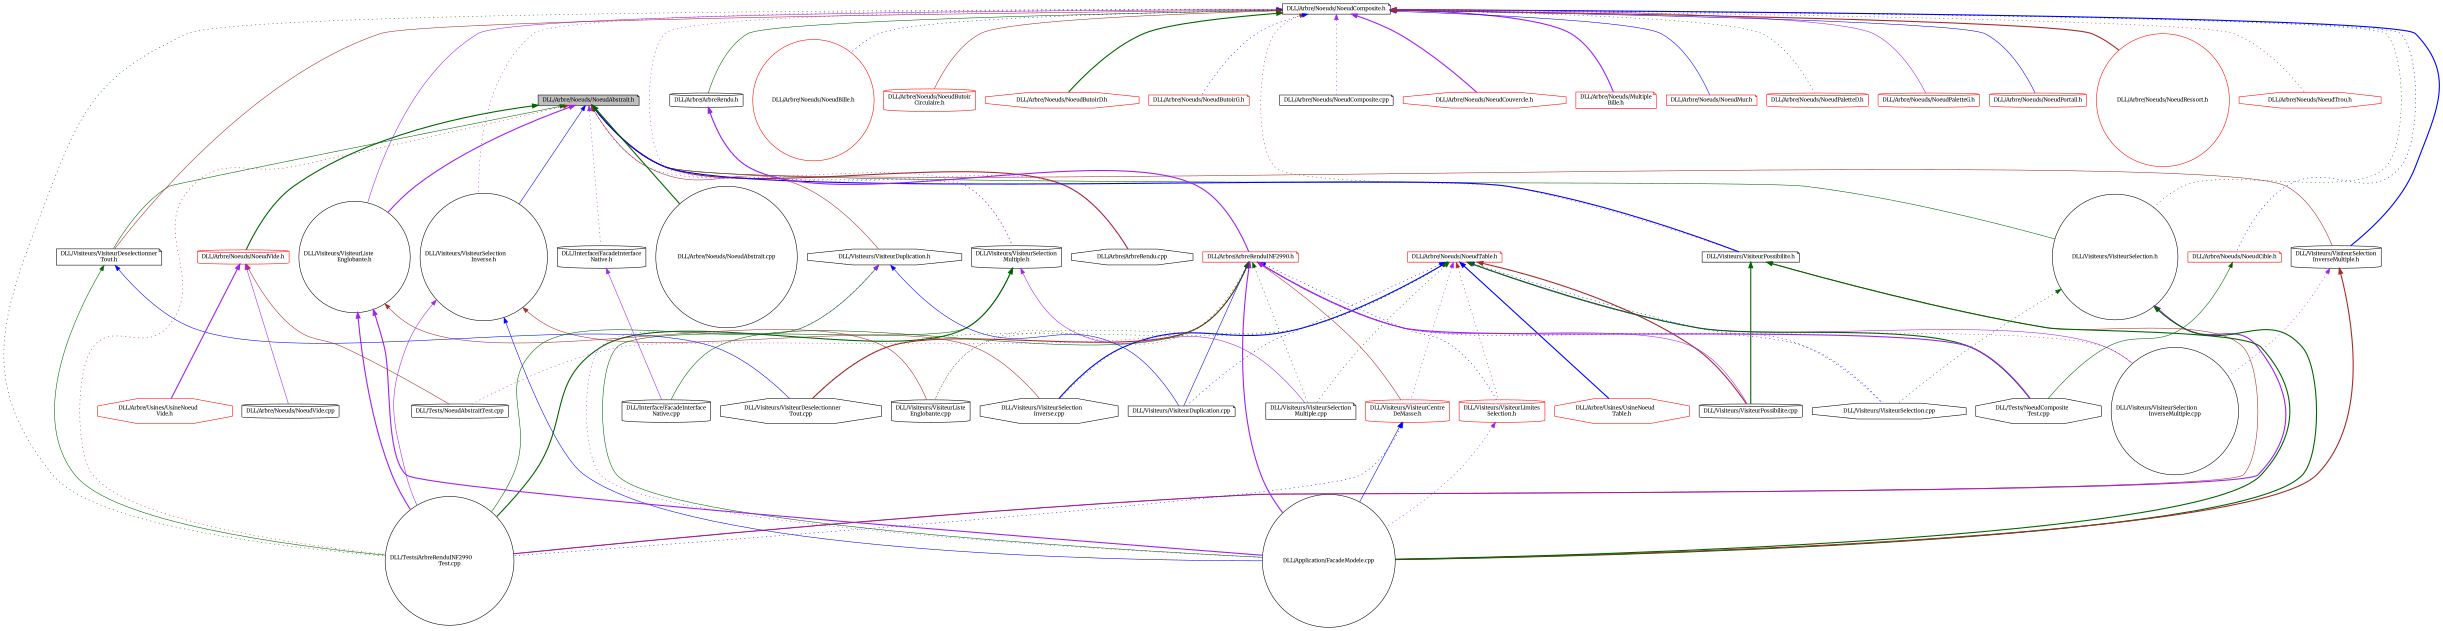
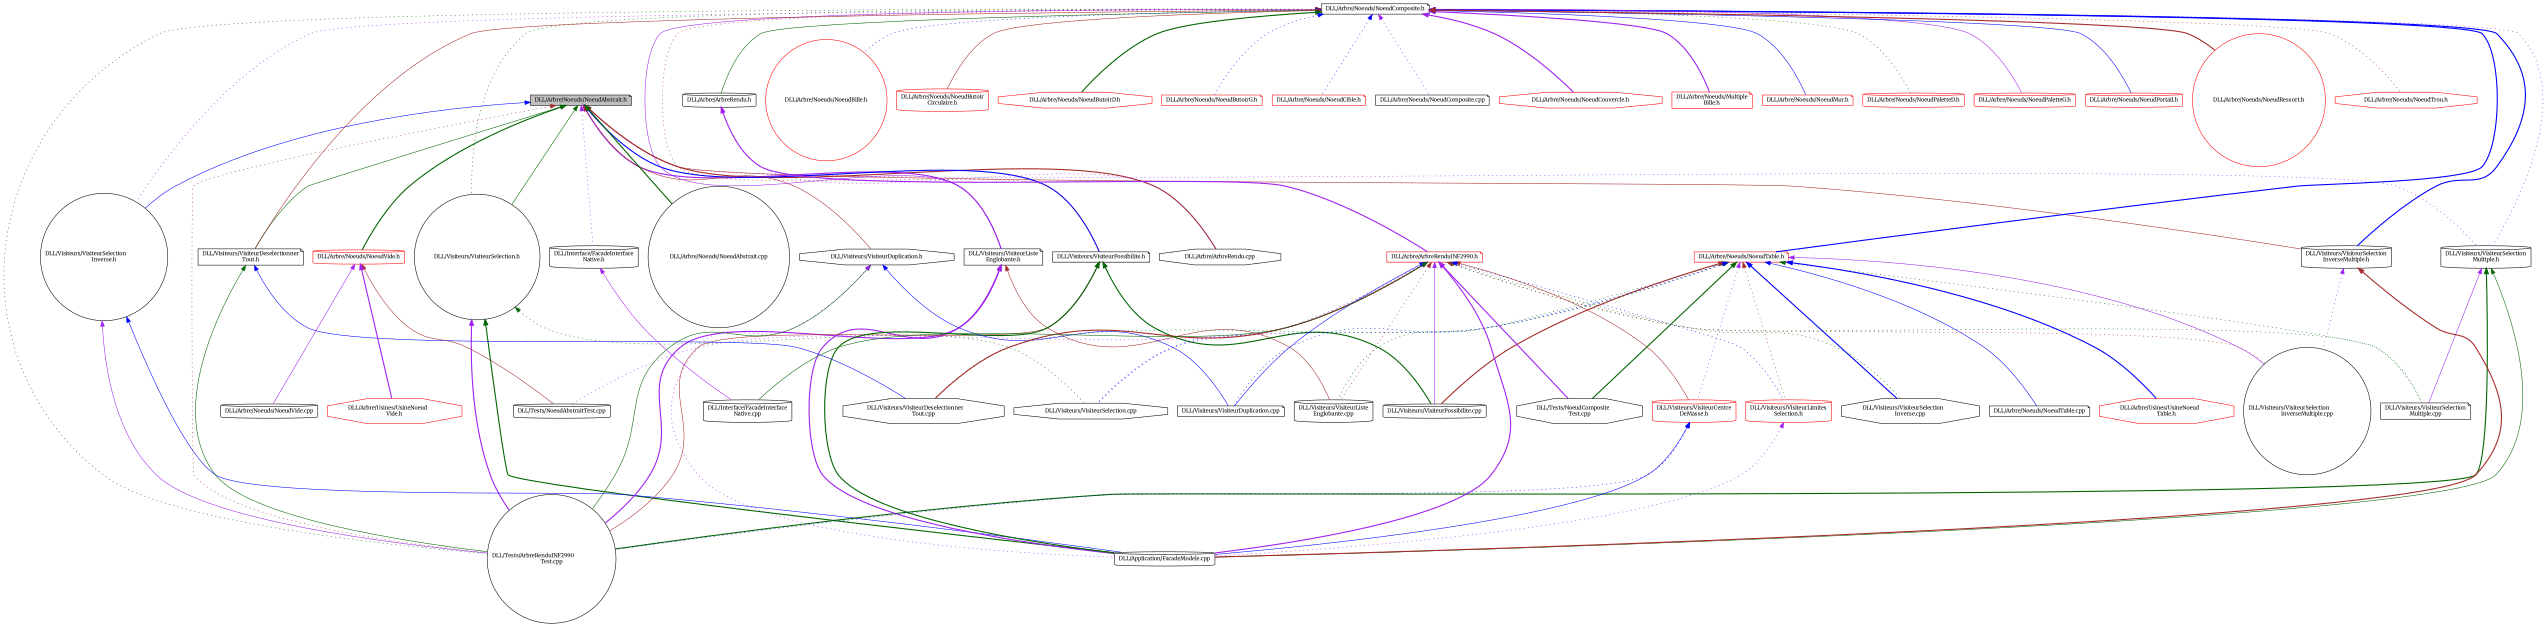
  digraph {
    fontname=Merriweather
    node [color=black fillcolor=white fontname=Merriweather fontsize=10 shape=cylinder style=filled]
    edge [color=purple dir=back fontname=Merriweather fontsize=10 labelfontname=Helvetica labelfontsize=10 style=solid]
    n1 [fillcolor=grey75 fontcolor=black height=0.2 label="DLL/Arbre/Noeuds/NoeudAbstrait.h" shape=note width=0.4]
    n2 [height=0.2 label="DLL/Visiteurs/VisiteurSelection.h" shape=circle width=0.4]
    n3 [height=0.2 label="DLL/Tests/ArbreRenduINF2990\lTest.cpp" shape=circle width=0.4]
    n4 [height=0.2 label="DLL/Visiteurs/VisiteurSelection\lInverse.h" shape=circle width=0.4]
    n5 [height=0.2 label="DLL/Visiteurs/VisiteurSelection\lMultiple.h" width=0.4]
    n6 [height=0.2 label="DLL/Visiteurs/VisiteurSelection\lInverseMultiple.h" width=0.4]
    n7 [height=0.2 label="DLL/Arbre/ArbreRendu.cpp" shape=octagon width=0.4]
-   n8 [height=0.2 label="DLL/Visiteurs/VisiteurListe\lEnglobante.h" shape=circle width=0.4]
+   n8 [height=0.2 label="DLL/Visiteurs/VisiteurListe\lEnglobante.h" shape=note width=0.4]
    n9 [height=0.2 label="DLL/Visiteurs/VisiteurPossibilite.h" shape=note width=0.4]
    n10 [height=0.2 label="DLL/Visiteurs/VisiteurDeselectionner\lTout.h" shape=note width=0.4]
    n11 [height=0.2 label="DLL/Visiteurs/VisiteurDuplication.h" shape=octagon width=0.4]
    n12 [height=0.2 label="DLL/Arbre/Noeuds/NoeudAbstrait.cpp" shape=circle width=0.4]
    n13 [color=red height=0.2 label="DLL/Arbre/Noeuds/NoeudVide.h" width=0.4]
    n14 [height=0.2 label="DLL/Interface/FacadeInterface\lNative.h" width=0.4]
-   n15 [height=0.2 label="DLL/Application/FacadeModele.cpp" shape=circle width=0.4]
+   n15 [height=0.2 label="DLL/Application/FacadeModele.cpp" width=0.4]
    n16 [height=0.2 label="DLL/Visiteurs/VisiteurSelection.cpp" shape=octagon width=0.4]
    n17 [height=0.2 label="DLL/Visiteurs/VisiteurSelection\lInverse.cpp" shape=octagon width=0.4]
    n18 [height=0.2 label="DLL/Visiteurs/VisiteurSelection\lMultiple.cpp" shape=note width=0.4]
    n19 [height=0.2 label="DLL/Visiteurs/VisiteurSelection\lInverseMultiple.cpp" shape=circle width=0.4]
    n20 [height=0.2 label="DLL/Arbre/Noeuds/NoeudComposite.h" shape=note width=0.4]
    n21 [height=0.2 label="DLL/Arbre/ArbreRendu.h" width=0.4]
    n22 [color=red height=0.2 label="DLL/Arbre/Noeuds/NoeudTable.h" shape=note width=0.4]
    n23 [color=red height=0.2 label="DLL/Arbre/Noeuds/NoeudBille.h" shape=circle width=0.4]
    n24 [color=red height=0.2 label="DLL/Arbre/Noeuds/NoeudButoir\lCirculaire.h" width=0.4]
    n25 [color=red height=0.2 label="DLL/Arbre/Noeuds/NoeudButoirD.h" shape=octagon width=0.4]
    n26 [color=red height=0.2 label="DLL/Arbre/Noeuds/NoeudButoirG.h" shape=note width=0.4]
    n27 [color=red height=0.2 label="DLL/Arbre/Noeuds/NoeudCible.h" shape=note width=0.4]
    n28 [height=0.2 label="DLL/Arbre/Noeuds/NoeudComposite.cpp" shape=note width=0.4]
    n29 [color=red height=0.2 label="DLL/Arbre/Noeuds/NoeudCouvercle.h" shape=octagon width=0.4]
    n30 [color=red height=0.2 label="DLL/Arbre/Noeuds/Multiple\lBille.h" shape=note width=0.4]
    n31 [color=red height=0.2 label="DLL/Arbre/Noeuds/NoeudMur.h" shape=note width=0.4]
    n32 [color=red height=0.2 label="DLL/Arbre/Noeuds/NoeudPaletteD.h" width=0.4]
    n33 [color=red height=0.2 label="DLL/Arbre/Noeuds/NoeudPaletteG.h" width=0.4]
    n34 [color=red height=0.2 label="DLL/Arbre/Noeuds/NoeudPortail.h" width=0.4]
    n35 [color=red height=0.2 label="DLL/Arbre/Noeuds/NoeudRessort.h" shape=circle width=0.4]
    n36 [color=red height=0.2 label="DLL/Arbre/Noeuds/NoeudTrou.h" shape=octagon width=0.4]
    n37 [height=0.2 label="DLL/Visiteurs/VisiteurListe\lEnglobante.cpp" width=0.4]
    n38 [height=0.2 label="DLL/Visiteurs/VisiteurPossibilite.cpp" width=0.4]
    n39 [height=0.2 label="DLL/Visiteurs/VisiteurDeselectionner\lTout.cpp" shape=octagon width=0.4]
    n40 [height=0.2 label="DLL/Visiteurs/VisiteurDuplication.cpp" shape=note width=0.4]
    n41 [height=0.2 label="DLL/Tests/NoeudAbstraitTest.cpp" width=0.4]
    n42 [color=red height=0.2 label="DLL/Arbre/Usines/UsineNoeud\lVide.h" shape=octagon width=0.4]
    n43 [height=0.2 label="DLL/Arbre/Noeuds/NoeudVide.cpp" width=0.4]
    n44 [height=0.2 label="DLL/Interface/FacadeInterface\lNative.cpp" width=0.4]
    n45 [color=red height=0.2 label="DLL/Arbre/ArbreRenduINF2990.h" shape=note width=0.4]
    n46 [color=red height=0.2 label="DLL/Visiteurs/VisiteurCentre\lDeMasse.h" width=0.4]
    n47 [color=red height=0.2 label="DLL/Visiteurs/VisiteurLimites\lSelection.h" width=0.4]
    n48 [height=0.2 label="DLL/Tests/NoeudComposite\lTest.cpp" shape=octagon width=0.4]
    n49 [color=red height=0.2 label="DLL/Arbre/Usines/UsineNoeud\lTable.h" shape=octagon width=0.4]
+   n50 [height=0.2 label="DLL/Arbre/Noeuds/NoeudTable.cpp" shape=note width=0.4]
    n1 -> n2 [color=darkgreen]
    n1 -> n3 [color=brown style=dotted]
    n1 -> n4 [color=blue]
    n1 -> n5 [style=dotted]
    n1 -> n6 [color=brown]
    n1 -> n7 [color=brown style=bold]
    n1 -> n8 [style=bold]
    n1 -> n9 [color=blue style=bold]
    n1 -> n10 [color=darkgreen]
    n1 -> n11 [color=brown]
    n1 -> n12 [color=darkgreen style=bold]
    n1 -> n13 [color=darkgreen style=bold]
    n1 -> n14 [style=dotted]
    n2 -> n3 [style=bold]
    n2 -> n15 [color=darkgreen style=bold]
    n2 -> n16 [color=darkgreen style=dotted]
    n4 -> n3
    n4 -> n15 [color=blue]
-   n4 -> n17 [color=brown]
    n5 -> n3 [color=darkgreen style=bold]
    n5 -> n15 [color=darkgreen]
    n5 -> n18
    n6 -> n15 [color=brown style=bold]
    n6 -> n19 [style=dotted]
    n8 -> n3 [style=bold]
    n8 -> n15 [style=bold]
    n8 -> n37 [color=brown]
    n9 -> n3 [color=brown]
    n9 -> n15 [color=darkgreen style=bold]
    n9 -> n38 [color=darkgreen style=bold]
    n10 -> n3 [color=darkgreen]
    n10 -> n39 [color=blue]
    n11 -> n3 [color=darkgreen]
    n11 -> n15 [style=dotted]
    n11 -> n40 [color=blue]
    n13 -> n41 [color=brown]
    n13 -> n42 [style=bold]
    n13 -> n43
    n14 -> n44
    n20 -> n2 [color=darkgreen style=dotted]
    n20 -> n3 [color=darkgreen style=dotted]
    n20 -> n4 [style=dotted]
    n20 -> n5 [style=dotted]
    n20 -> n6 [color=blue style=bold]
    n20 -> n8
    n20 -> n9 [color=brown style=dotted]
    n20 -> n10 [color=brown]
    n20 -> n21 [color=darkgreen]
+   n20 -> n22 [color=blue style=bold]
    n20 -> n23 [color=blue style=dotted]
    n20 -> n24 [color=brown]
    n20 -> n25 [color=darkgreen style=bold]
    n20 -> n26 [color=blue style=dotted]
    n20 -> n27 [color=blue style=dotted]
    n20 -> n28 [style=dotted]
    n20 -> n29 [style=bold]
    n20 -> n30 [style=bold]
    n20 -> n31 [color=blue]
    n20 -> n32 [color=darkgreen style=dotted]
    n20 -> n33
    n20 -> n34 [color=blue]
    n20 -> n35 [color=brown style=bold]
    n20 -> n36 [color=brown style=dotted]
    n21 -> n7 [style=dotted]
    n21 -> n45 [style=bold]
    n22 -> n16 [color=blue style=dotted]
    n22 -> n17 [color=blue style=bold]
    n22 -> n18 [color=darkgreen style=dotted]
    n22 -> n19
    n22 -> n37 [color=darkgreen style=dotted]
    n22 -> n38 [color=brown style=bold]
    n22 -> n39 [color=darkgreen style=dotted]
    n22 -> n40 [color=blue style=dotted]
    n22 -> n46 [style=dotted]
    n22 -> n47 [color=brown style=dotted]
    n22 -> n48 [color=darkgreen style=bold]
    n22 -> n49 [color=blue style=bold]
-   n27 -> n48 [color=darkgreen]
+   n22 -> n50 [color=blue]
    n45 -> n15 [style=bold]
    n45 -> n16 [color=blue style=dotted]
    n45 -> n17 [color=darkgreen style=dotted]
    n45 -> n18 [color=darkgreen style=dotted]
    n45 -> n19 [color=brown style=dotted]
    n45 -> n37 [color=brown style=dotted]
    n45 -> n38
    n45 -> n39 [color=brown style=bold]
    n45 -> n40 [color=blue]
    n45 -> n41 [style=dotted]
    n45 -> n44 [color=darkgreen]
    n45 -> n46 [color=brown]
    n45 -> n47 [color=blue style=dotted]
    n45 -> n48 [style=bold]
    n46 -> n3 [color=blue style=dotted]
    n46 -> n15 [color=blue]
    n47 -> n15 [style=dotted]
  }
